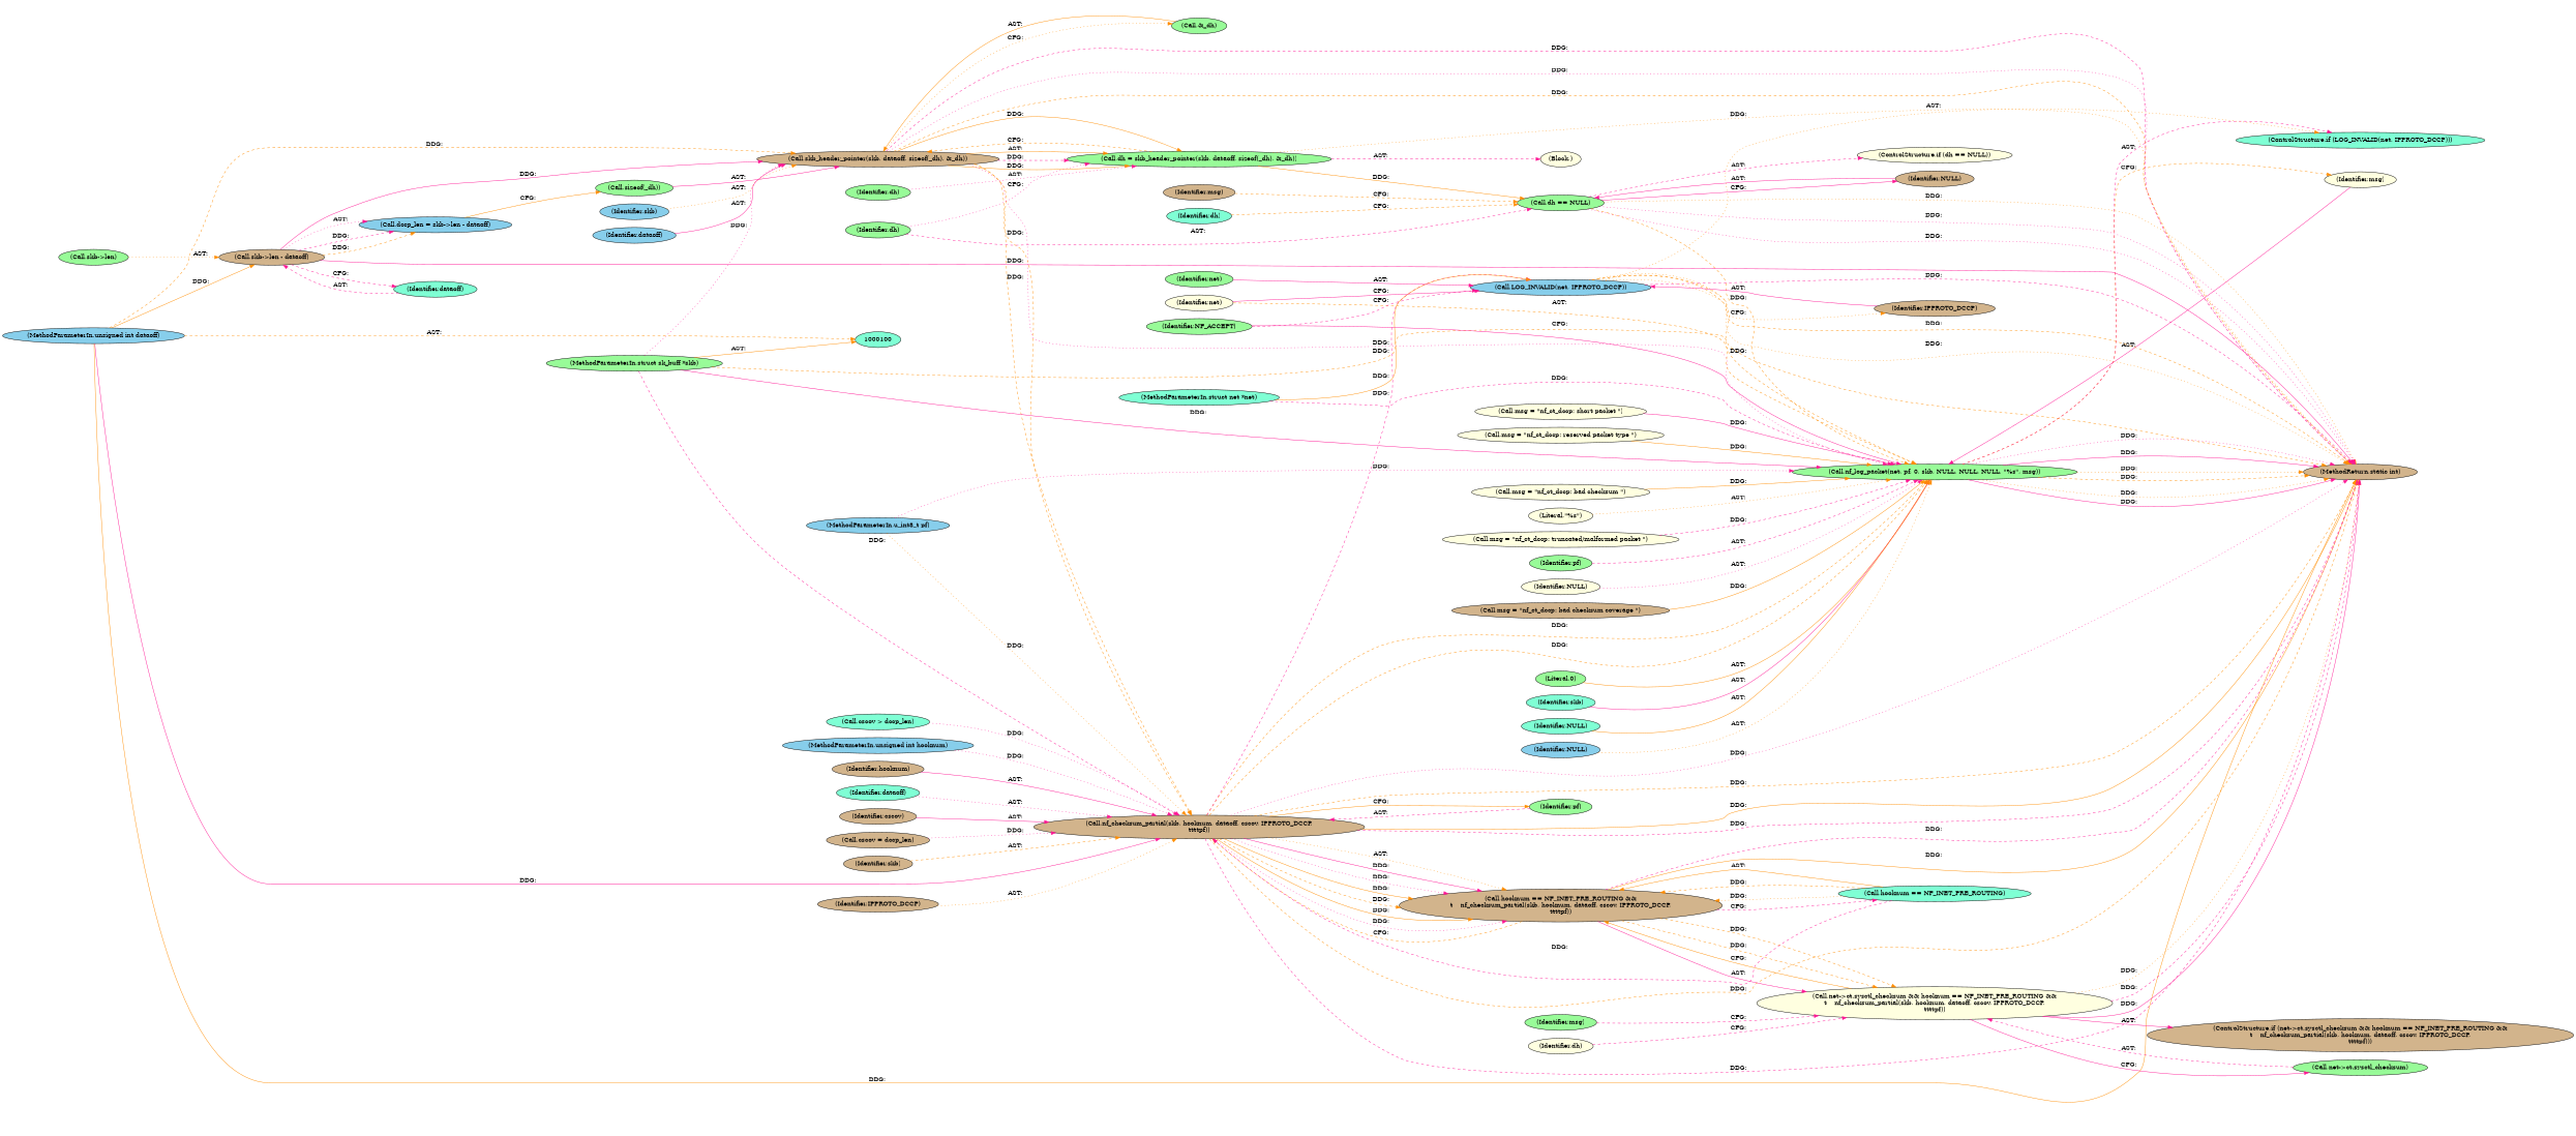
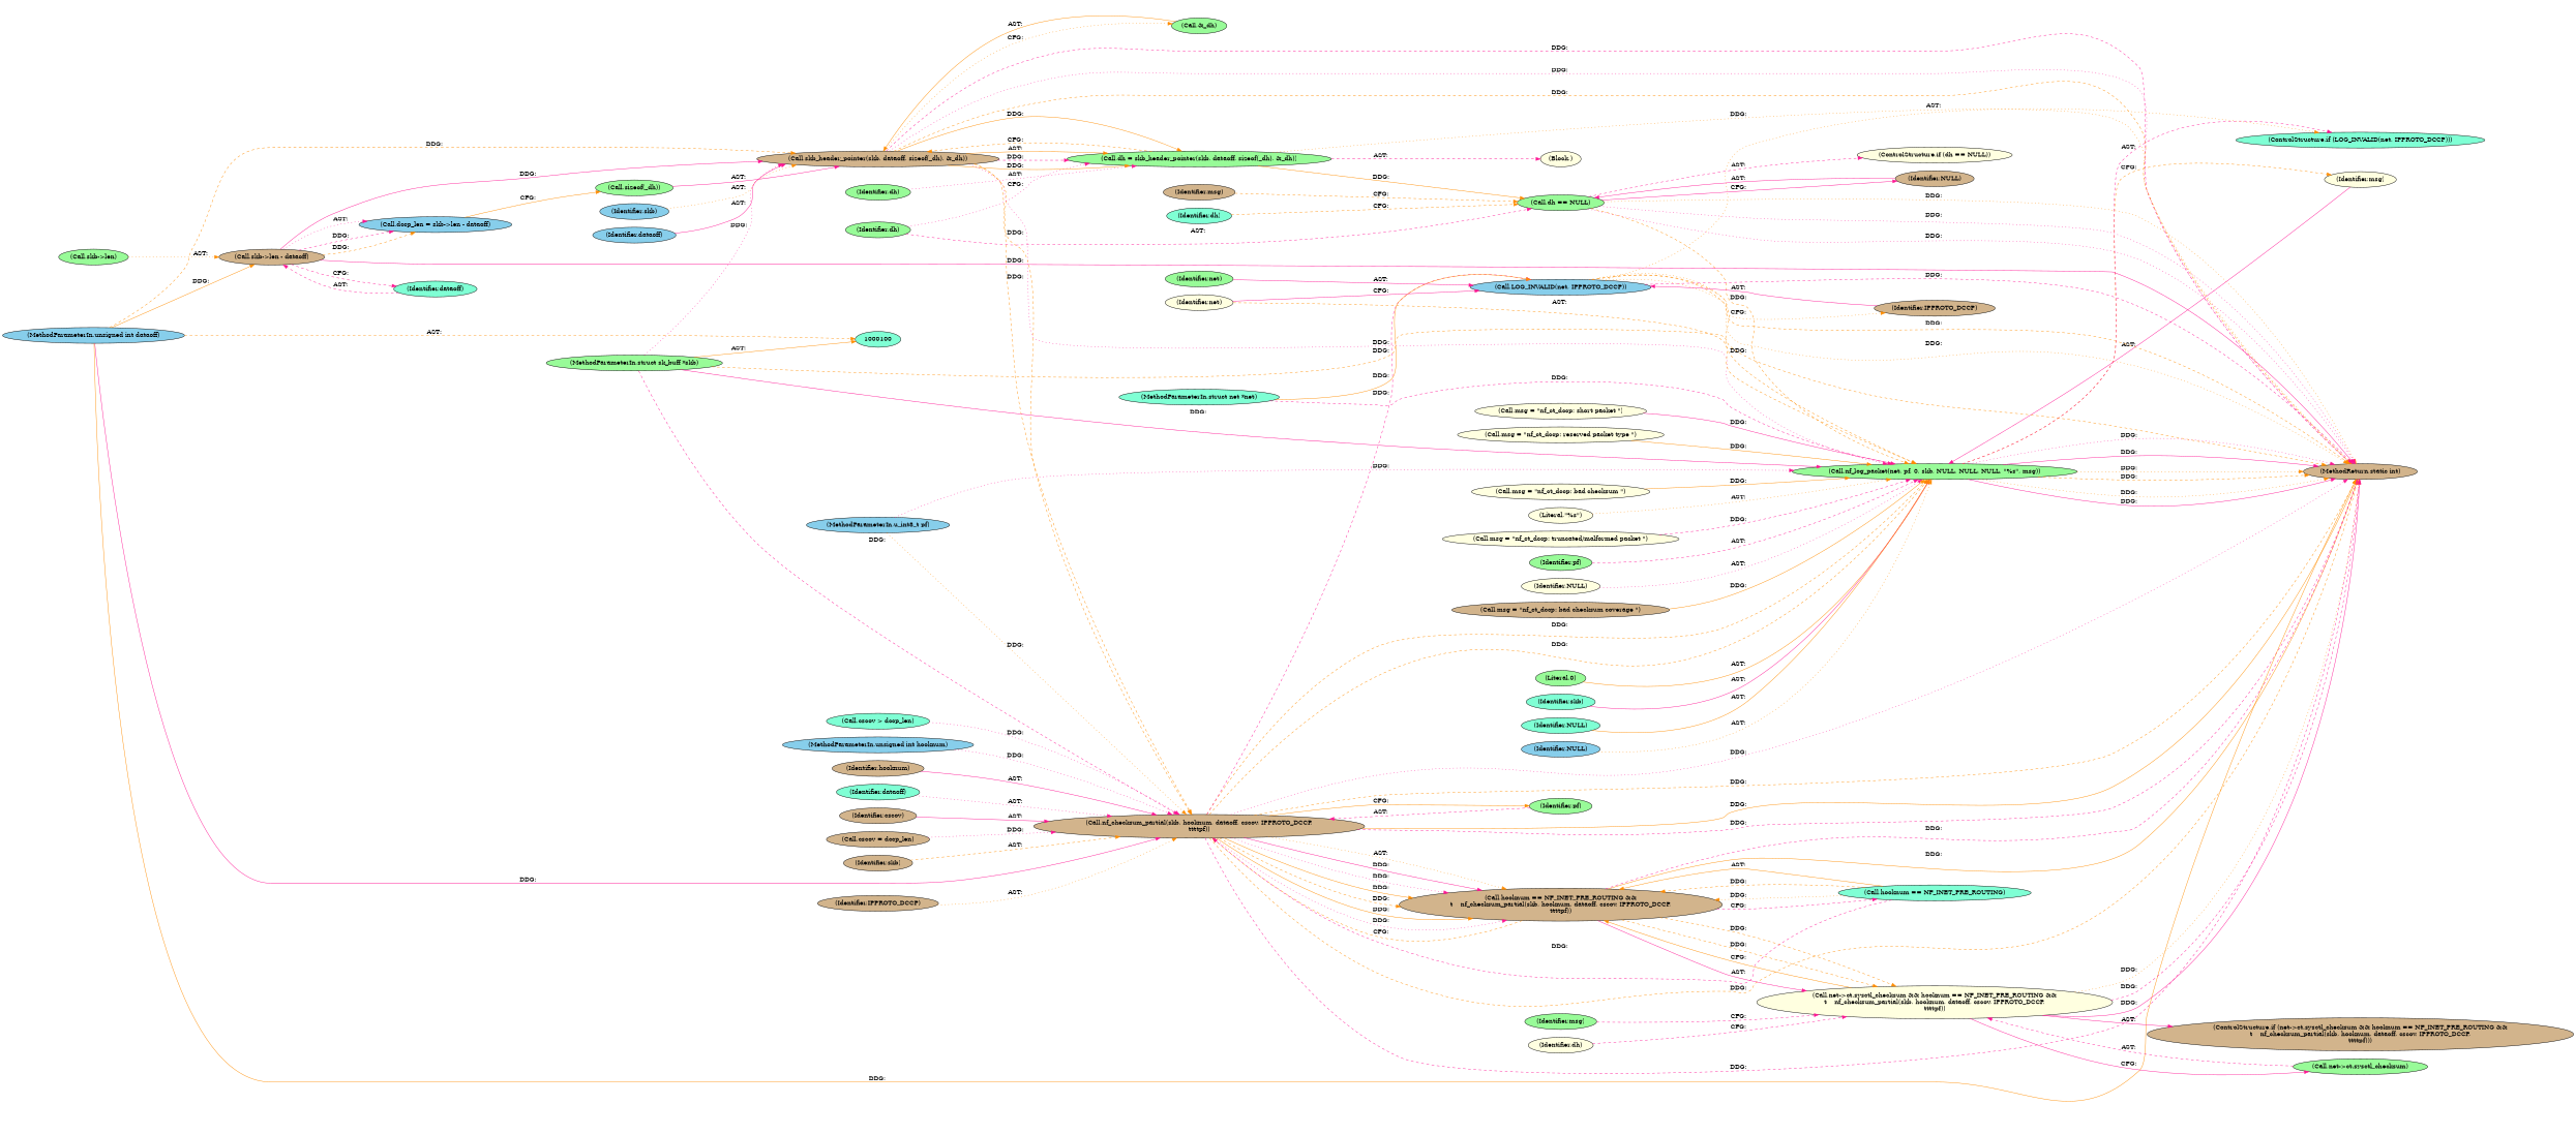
  digraph {
    rankdir=LR
    node [fillcolor=palegreen style=filled]
    edge [color=deeppink style=dashed]
    n1 [fillcolor=tan label="(Call,skb_header_pointer(skb, dataoff, sizeof(_dh), &_dh))"]
    n2 [label="(Call,dh = skb_header_pointer(skb, dataoff, sizeof(_dh), &_dh))"]
    n3 [label="(Call,nf_log_packet(net, pf, 0, skb, NULL, NULL, NULL, \"%s\", msg))"]
    n4 [fillcolor=tan label="(Call,nf_checksum_partial(skb, hooknum, dataoff, cscov, IPPROTO_DCCP,\n\t\t\t\tpf))"]
    n5 [fillcolor=tan label="(MethodReturn,static int)"]
    n6 [label="(Call,&_dh)"]
    n7 [label="(Call,dh == NULL)"]
    n8 [fillcolor=lightyellow label="(Block,)"]
    n9 [fillcolor=lightyellow label="(Identifier,msg)"]
    n10 [fillcolor=aquamarine label="(ControlStructure,if (LOG_INVALID(net, IPPROTO_DCCP)))"]
    n11 [fillcolor=tan label="(Call,hooknum == NF_INET_PRE_ROUTING &&\n\t    nf_checksum_partial(skb, hooknum, dataoff, cscov, IPPROTO_DCCP,\n\t\t\t\tpf))"]
    n12 [fillcolor=skyblue label="(Call,LOG_INVALID(net, IPPROTO_DCCP))"]
    n13 [label="(Identifier,pf)"]
    n14 [label="(MethodParameterIn,struct sk_buff *skb)"]
    1000100 [fillcolor=aquamarine]
    n16 [fillcolor=tan label="(Call,skb->len - dataoff)"]
    n17 [fillcolor=skyblue label="(Call,dccp_len = skb->len - dataoff)"]
    n18 [fillcolor=aquamarine label="(Identifier,dataoff)"]
    n19 [label="(Call,sizeof(_dh))"]
    n20 [fillcolor=skyblue label="(MethodParameterIn,unsigned int dataoff)"]
    n21 [fillcolor=lightyellow label="(ControlStructure,if (dh == NULL))"]
    n22 [fillcolor=tan label="(Identifier,NULL)"]
    n23 [fillcolor=lightyellow label="(Call,net->ct.sysctl_checksum && hooknum == NF_INET_PRE_ROUTING &&\n\t    nf_checksum_partial(skb, hooknum, dataoff, cscov, IPPROTO_DCCP,\n\t\t\t\tpf))"]
    n24 [fillcolor=aquamarine label="(Call,hooknum == NF_INET_PRE_ROUTING)"]
    n25 [fillcolor=tan label="(Identifier,IPPROTO_DCCP)"]
    n26 [fillcolor=tan label="(ControlStructure,if (net->ct.sysctl_checksum && hooknum == NF_INET_PRE_ROUTING &&\n\t    nf_checksum_partial(skb, hooknum, dataoff, cscov, IPPROTO_DCCP,\n\t\t\t\tpf)))"]
    n27 [label="(Call,net->ct.sysctl_checksum)"]
    n28 [fillcolor=lightyellow label="(Call,msg = \"nf_ct_dccp: bad checksum \")"]
    n29 [fillcolor=lightyellow label="(Literal,\"%s\")"]
    n30 [fillcolor=lightyellow label="(Call,msg = \"nf_ct_dccp: truncated/malformed packet \")"]
    n31 [label="(Identifier,pf)"]
    n32 [fillcolor=skyblue label="(Identifier,skb)"]
    n33 [fillcolor=lightyellow label="(Identifier,NULL)"]
    n34 [fillcolor=aquamarine label="(Call,cscov > dccp_len)"]
    n35 [fillcolor=skyblue label="(MethodParameterIn,unsigned int hooknum)"]
    n36 [fillcolor=tan label="(Call,msg = \"nf_ct_dccp: bad checksum coverage \")"]
    n37 [label="(Literal,0)"]
    n38 [fillcolor=aquamarine label="(Identifier,skb)"]
    n39 [label="(Identifier,dh)"]
    n40 [label="(Call,skb->len)"]
    n41 [fillcolor=aquamarine label="(Identifier,NULL)"]
    n42 [fillcolor=skyblue label="(MethodParameterIn,u_int8_t pf)"]
    n43 [fillcolor=aquamarine label="(Identifier,dataoff)"]
    n44 [fillcolor=tan label="(Identifier,cscov)"]
    n45 [fillcolor=skyblue label="(Identifier,NULL)"]
    n46 [label="(Identifier,dh)"]
    n47 [fillcolor=aquamarine label="(MethodParameterIn,struct net *net)"]
    n48 [fillcolor=tan label="(Call,cscov = dccp_len)"]
    n49 [fillcolor=lightyellow label="(Call,msg = \"nf_ct_dccp: short packet \")"]
    n50 [fillcolor=tan label="(Identifier,skb)"]
    n51 [fillcolor=tan label="(Identifier,hooknum)"]
    n52 [fillcolor=tan label="(Identifier,msg)"]
    n53 [fillcolor=aquamarine label="(Identifier,dh)"]
    n54 [label="(Identifier,net)"]
    n55 [fillcolor=lightyellow label="(Identifier,net)"]
    n56 [fillcolor=lightyellow label="(Call,msg = \"nf_ct_dccp: reserved packet type \")"]
    n57 [fillcolor=lightyellow label="(Identifier,dh)"]
    n58 [fillcolor=tan label="(Identifier,IPPROTO_DCCP)"]
    n59 [fillcolor=skyblue label="(Identifier,dataoff)"]
-   n60 [label="(Identifier,NF_ACCEPT)"]
    n61 [label="(Identifier,msg)"]
    n1 -> n2 [color=darkorange label="AST: " style=solid]
    n1 -> n2 [label="DDG: "]
    n1 -> n2 [color=darkorange label="DDG: " style=solid]
    n1 -> n2 [color=darkorange label="DDG: " style=solid]
    n1 -> n3 [label="DDG: " style=dotted]
    n1 -> n4 [color=darkorange label="DDG: "]
    n1 -> n4 [color=darkorange label="DDG: "]
    n1 -> n5 [label="DDG: "]
    n1 -> n5 [label="DDG: " style=dotted]
    n1 -> n5 [color=darkorange label="DDG: "]
    n1 -> n6 [color=darkorange label="CFG: " style=dotted]
    n2 -> n1 [color=darkorange label="CFG: "]
    n2 -> n5 [color=darkorange label="DDG: " style=dotted]
    n2 -> n7 [color=darkorange label="DDG: " style=solid]
    n2 -> n8 [label="AST: "]
    n3 -> n5 [color=darkorange label="DDG: " style=dotted]
    n3 -> n5 [label="DDG: " style=solid]
    n3 -> n5 [label="DDG: " style=dotted]
    n3 -> n5 [label="DDG: " style=solid]
    n3 -> n5 [color=darkorange label="DDG: " style=dotted]
    n3 -> n5 [color=darkorange label="DDG: "]
    n3 -> n9 [color=darkorange label="CFG: "]
    n3 -> n10 [label="AST: "]
    n4 -> n3 [color=darkorange label="DDG: "]
    n4 -> n3 [color=darkorange label="DDG: "]
    n4 -> n5 [color=darkorange label="DDG: "]
    n4 -> n5 [label="DDG: "]
    n4 -> n5 [label="DDG: " style=dotted]
    n4 -> n5 [color=darkorange label="DDG: "]
    n4 -> n5 [color=darkorange label="DDG: " style=solid]
    n4 -> n5 [label="DDG: "]
    n4 -> n11 [color=darkorange label="AST: " style=dotted]
    n4 -> n11 [label="DDG: " style=solid]
    n4 -> n11 [label="DDG: " style=dotted]
    n4 -> n11 [color=darkorange label="DDG: " style=solid]
    n4 -> n11 [color=darkorange label="DDG: "]
    n4 -> n11 [color=darkorange label="DDG: " style=solid]
    n4 -> n11 [label="DDG: " style=dotted]
    n4 -> n12 [label="DDG: "]
    n4 -> n13 [color=darkorange label="CFG: " style=solid]
    n6 -> n1 [color=darkorange label="AST: " style=solid]
    n7 -> n3 [color=darkorange label="DDG: "]
    n7 -> n5 [label="DDG: " style=dotted]
    n7 -> n5 [color=darkorange label="DDG: " style=dotted]
    n7 -> n5 [label="DDG: " style=dotted]
    n7 -> n21 [label="AST: "]
    n7 -> n22 [label="CFG: " style=solid]
    n9 -> n3 [label="AST: " style=solid]
    n11 -> n4 [color=darkorange label="CFG: "]
    n11 -> n5 [color=darkorange label="DDG: " style=solid]
    n11 -> n5 [label="DDG: "]
    n11 -> n23 [label="AST: " style=solid]
    n11 -> n23 [color=darkorange label="DDG: "]
    n11 -> n23 [color=darkorange label="DDG: "]
    n11 -> n24 [label="CFG: "]
    n12 -> n3 [color=darkorange label="DDG: "]
    n12 -> n5 [color=darkorange label="DDG: " style=dotted]
    n12 -> n5 [label="DDG: "]
    n12 -> n5 [color=darkorange label="DDG: "]
    n12 -> n10 [color=darkorange label="AST: " style=dotted]
    n12 -> n25 [color=darkorange label="CFG: " style=dotted]
    n13 -> n4 [label="AST: "]
    n14 -> n1 [label="DDG: " style=dotted]
    n14 -> n3 [label="DDG: " style=solid]
    n14 -> n4 [label="DDG: "]
    n14 -> n5 [color=darkorange label="DDG: "]
    n14 -> 1000100 [color=darkorange label="AST: " style=solid]
    n16 -> n1 [label="DDG: " style=solid]
    n16 -> n5 [label="DDG: " style=solid]
    n16 -> n17 [label="AST: " style=dotted]
    n16 -> n17 [label="DDG: "]
    n16 -> n17 [color=darkorange label="DDG: "]
    n16 -> n18 [label="CFG: "]
    n17 -> n19 [color=darkorange label="CFG: " style=solid]
    n18 -> n16 [label="AST: "]
    n19 -> n1 [label="AST: " style=solid]
    n20 -> n1 [color=darkorange label="DDG: "]
    n20 -> n4 [label="DDG: " style=solid]
    n20 -> n5 [color=darkorange label="DDG: " style=solid]
    n20 -> 1000100 [color=darkorange label="AST: "]
    n20 -> n16 [color=darkorange label="DDG: " style=solid]
    n22 -> n7 [label="AST: " style=solid]
    n23 -> n5 [label="DDG: " style=solid]
    n23 -> n5 [color=darkorange label="DDG: " style=dotted]
    n23 -> n5 [label="DDG: "]
    n23 -> n11 [color=darkorange label="CFG: " style=solid]
    n23 -> n26 [label="AST: " style=solid]
    n23 -> n27 [label="CFG: " style=solid]
    n24 -> n4 [label="DDG: "]
    n24 -> n11 [color=darkorange label="AST: " style=solid]
    n24 -> n11 [color=darkorange label="DDG: "]
    n24 -> n11 [color=darkorange label="DDG: " style=dotted]
    n25 -> n12 [label="AST: " style=solid]
    n27 -> n23 [label="AST: "]
    n28 -> n3 [color=darkorange label="DDG: " style=solid]
    n29 -> n3 [color=darkorange label="AST: " style=dotted]
    n30 -> n3 [label="DDG: "]
    n31 -> n3 [label="AST: "]
    n32 -> n1 [color=darkorange label="AST: " style=dotted]
    n33 -> n3 [label="AST: " style=dotted]
    n34 -> n4 [label="DDG: " style=dotted]
    n35 -> n4 [label="DDG: " style=dotted]
    n36 -> n3 [color=darkorange label="DDG: " style=solid]
    n37 -> n3 [color=darkorange label="AST: " style=solid]
    n38 -> n3 [label="AST: " style=solid]
    n39 -> n2 [label="CFG: " style=dotted]
    n39 -> n7 [label="AST: "]
    n40 -> n16 [color=darkorange label="AST: " style=dotted]
    n41 -> n3 [color=darkorange label="AST: " style=solid]
    n42 -> n3 [label="DDG: " style=dotted]
    n42 -> n4 [color=darkorange label="DDG: " style=dotted]
    n43 -> n4 [label="AST: " style=dotted]
    n44 -> n4 [label="AST: " style=solid]
    n45 -> n3 [color=darkorange label="AST: " style=dotted]
    n46 -> n2 [label="AST: " style=dotted]
    n47 -> n3 [label="DDG: "]
    n47 -> n12 [color=darkorange label="DDG: " style=solid]
    n48 -> n4 [label="DDG: " style=dotted]
    n49 -> n3 [label="DDG: " style=solid]
    n50 -> n4 [color=darkorange label="AST: "]
    n51 -> n4 [label="AST: " style=solid]
    n52 -> n7 [color=darkorange label="CFG: "]
    n53 -> n7 [color=darkorange label="CFG: "]
    n54 -> n12 [label="AST: " style=solid]
    n55 -> n3 [color=darkorange label="AST: "]
    n55 -> n12 [label="CFG: " style=solid]
    n56 -> n3 [color=darkorange label="DDG: " style=solid]
    n57 -> n23 [label="CFG: "]
    n58 -> n4 [color=darkorange label="AST: " style=dotted]
    n59 -> n1 [label="AST: " style=solid]
-   n60 -> n3 [label="CFG: " style=solid]
-   n60 -> n12 [label="CFG: "]
    n61 -> n23 [label="CFG: "]
  }
